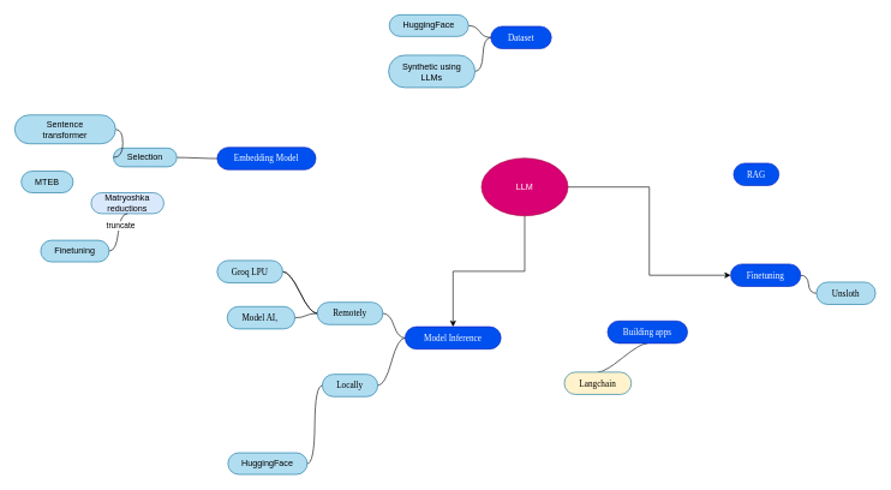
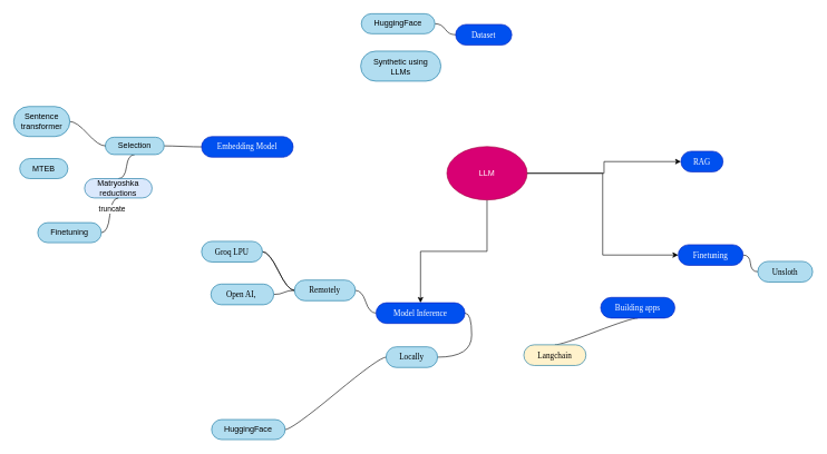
  <mxCell id="0" />
  <mxCell id="1" parent="0" />
+ <mxCell id="2" style="edgeStyle=orthogonalEdgeStyle;rounded=0;orthogonalLoop=1;jettySize=auto;html=1;entryX=0;entryY=0.5;entryDx=0;entryDy=0;" parent="1" source="5" target="6" edge="1"><mxGeometry relative="1" as="geometry" /></mxCell>
  <mxCell id="3" style="edgeStyle=orthogonalEdgeStyle;rounded=0;orthogonalLoop=1;jettySize=auto;html=1;entryX=0;entryY=0.5;entryDx=0;entryDy=0;" parent="1" source="5" target="19" edge="1"><mxGeometry relative="1" as="geometry" /></mxCell>
  <mxCell id="4" style="edgeStyle=orthogonalEdgeStyle;rounded=0;orthogonalLoop=1;jettySize=auto;html=1;exitX=0.5;exitY=1;exitDx=0;exitDy=0;entryX=0.5;entryY=0;entryDx=0;entryDy=0;" parent="1" source="5" target="22" edge="1"><mxGeometry relative="1" as="geometry" /></mxCell>
  <mxCell id="5" value="LLM" style="ellipse;whiteSpace=wrap;html=1;fillColor=#d80073;fontColor=#ffffff;strokeColor=#A50040;" parent="1" vertex="1"><mxGeometry x="668" y="219" width="120" height="80" as="geometry" /></mxCell>
  <mxCell id="6" value="&lt;font face=&quot;Comic Sans MS&quot;&gt;RAG&lt;/font&gt;" style="whiteSpace=wrap;html=1;rounded=1;arcSize=50;align=center;verticalAlign=middle;strokeWidth=1;autosize=1;spacing=4;treeFolding=1;treeMoving=1;newEdgeStyle={&quot;edgeStyle&quot;:&quot;entityRelationEdgeStyle&quot;,&quot;startArrow&quot;:&quot;none&quot;,&quot;endArrow&quot;:&quot;none&quot;,&quot;segment&quot;:10,&quot;curved&quot;:1,&quot;sourcePerimeterSpacing&quot;:0,&quot;targetPerimeterSpacing&quot;:0};fillColor=#0050ef;strokeColor=#001DBC;fontColor=#ffffff;" parent="1" vertex="1"><mxGeometry x="1018" y="226" width="63" height="31" as="geometry" /></mxCell>
  <mxCell id="7" value="" style="edgeStyle=entityRelationEdgeStyle;rounded=0;orthogonalLoop=1;jettySize=auto;html=1;startArrow=none;endArrow=none;segment=10;curved=1;sourcePerimeterSpacing=0;targetPerimeterSpacing=0;" parent="1" source="8" target="10" edge="1"><mxGeometry relative="1" as="geometry" /></mxCell>
  <mxCell id="8" value="&lt;font face=&quot;Comic Sans MS&quot;&gt;Embedding Model&lt;/font&gt;" style="whiteSpace=wrap;html=1;rounded=1;arcSize=50;align=center;verticalAlign=middle;strokeWidth=1;autosize=1;spacing=4;treeFolding=1;treeMoving=1;newEdgeStyle={&quot;edgeStyle&quot;:&quot;entityRelationEdgeStyle&quot;,&quot;startArrow&quot;:&quot;none&quot;,&quot;endArrow&quot;:&quot;none&quot;,&quot;segment&quot;:10,&quot;curved&quot;:1,&quot;sourcePerimeterSpacing&quot;:0,&quot;targetPerimeterSpacing&quot;:0};fillColor=#0050ef;strokeColor=#001DBC;fontColor=#ffffff;" parent="1" vertex="1"><mxGeometry x="301" y="204" width="137" height="31" as="geometry" /></mxCell>
+ <mxCell id="9" style="edgeStyle=entityRelationEdgeStyle;rounded=0;orthogonalLoop=1;jettySize=auto;html=1;startArrow=none;endArrow=none;segment=10;curved=1;sourcePerimeterSpacing=0;targetPerimeterSpacing=0;exitX=0.5;exitY=1;exitDx=0;exitDy=0;entryX=0.5;entryY=0;entryDx=0;entryDy=0;" parent="1" source="10" target="14" edge="1"><mxGeometry relative="1" as="geometry" /></mxCell>
  <mxCell id="10" value="Selection" style="whiteSpace=wrap;html=1;rounded=1;arcSize=50;align=center;verticalAlign=middle;strokeWidth=1;autosize=1;spacing=4;treeFolding=1;treeMoving=1;newEdgeStyle={&quot;edgeStyle&quot;:&quot;entityRelationEdgeStyle&quot;,&quot;startArrow&quot;:&quot;none&quot;,&quot;endArrow&quot;:&quot;none&quot;,&quot;segment&quot;:10,&quot;curved&quot;:1,&quot;sourcePerimeterSpacing&quot;:0,&quot;targetPerimeterSpacing&quot;:0};fillColor=#b1ddf0;strokeColor=#10739e;" parent="1" vertex="1"><mxGeometry x="157" y="205" width="88" height="26" as="geometry" /></mxCell>
  <mxCell id="11" style="edgeStyle=entityRelationEdgeStyle;rounded=0;orthogonalLoop=1;jettySize=auto;html=1;startArrow=none;endArrow=none;segment=10;curved=1;sourcePerimeterSpacing=0;targetPerimeterSpacing=0;entryX=0;entryY=0.5;entryDx=0;entryDy=0;" parent="1" source="12" target="10" edge="1"><mxGeometry relative="1" as="geometry" /></mxCell>
- <mxCell id="12" value="Sentence&lt;div&gt;transformer&lt;/div&gt;" style="whiteSpace=wrap;html=1;rounded=1;arcSize=50;align=center;verticalAlign=middle;strokeWidth=1;autosize=1;spacing=4;treeFolding=1;treeMoving=1;newEdgeStyle={&quot;edgeStyle&quot;:&quot;entityRelationEdgeStyle&quot;,&quot;startArrow&quot;:&quot;none&quot;,&quot;endArrow&quot;:&quot;none&quot;,&quot;segment&quot;:10,&quot;curved&quot;:1,&quot;sourcePerimeterSpacing&quot;:0,&quot;targetPerimeterSpacing&quot;:0};fillColor=#b1ddf0;strokeColor=#10739e;" parent="1" vertex="1"><mxGeometry x="20" y="159" width="140" height="40" as="geometry" /></mxCell>
+ <mxCell id="12" value="Sentence&lt;div&gt;transformer&lt;/div&gt;" style="whiteSpace=wrap;html=1;rounded=1;arcSize=50;align=center;verticalAlign=middle;strokeWidth=1;autosize=1;spacing=4;treeFolding=1;treeMoving=1;newEdgeStyle={&quot;edgeStyle&quot;:&quot;entityRelationEdgeStyle&quot;,&quot;startArrow&quot;:&quot;none&quot;,&quot;endArrow&quot;:&quot;none&quot;,&quot;segment&quot;:10,&quot;curved&quot;:1,&quot;sourcePerimeterSpacing&quot;:0,&quot;targetPerimeterSpacing&quot;:0};fillColor=#b1ddf0;strokeColor=#10739e;" parent="1" vertex="1"><mxGeometry x="20" y="159" width="84" height="45" as="geometry" /></mxCell>
  <mxCell id="13" value="MTEB" style="whiteSpace=wrap;html=1;rounded=1;arcSize=50;align=center;verticalAlign=middle;strokeWidth=1;autosize=1;spacing=4;treeFolding=1;treeMoving=1;newEdgeStyle={&quot;edgeStyle&quot;:&quot;entityRelationEdgeStyle&quot;,&quot;startArrow&quot;:&quot;none&quot;,&quot;endArrow&quot;:&quot;none&quot;,&quot;segment&quot;:10,&quot;curved&quot;:1,&quot;sourcePerimeterSpacing&quot;:0,&quot;targetPerimeterSpacing&quot;:0};fillColor=#b1ddf0;strokeColor=#10739e;" parent="1" vertex="1"><mxGeometry x="29" y="237" width="72" height="30" as="geometry" /></mxCell>
  <mxCell id="14" value="Matryoshka&lt;div&gt;reductions&lt;/div&gt;" style="whiteSpace=wrap;html=1;rounded=1;arcSize=50;align=center;verticalAlign=middle;strokeWidth=1;autosize=1;spacing=4;treeFolding=1;treeMoving=1;newEdgeStyle={&quot;edgeStyle&quot;:&quot;entityRelationEdgeStyle&quot;,&quot;startArrow&quot;:&quot;none&quot;,&quot;endArrow&quot;:&quot;none&quot;,&quot;segment&quot;:10,&quot;curved&quot;:1,&quot;sourcePerimeterSpacing&quot;:0,&quot;targetPerimeterSpacing&quot;:0};fillColor=#dae8fc;strokeColor=#10739e;" parent="1" vertex="1"><mxGeometry x="126" y="267" width="101" height="29" as="geometry" /></mxCell>
  <mxCell id="15" style="edgeStyle=entityRelationEdgeStyle;rounded=0;orthogonalLoop=1;jettySize=auto;html=1;startArrow=none;endArrow=none;segment=10;curved=1;sourcePerimeterSpacing=0;targetPerimeterSpacing=0;entryX=0.5;entryY=1;entryDx=0;entryDy=0;" parent="1" source="17" target="14" edge="1"><mxGeometry relative="1" as="geometry" /></mxCell>
  <mxCell id="16" value="truncate" style="edgeLabel;html=1;align=center;verticalAlign=middle;resizable=0;points=[];" parent="15" vertex="1" connectable="0"><mxGeometry x="0.296" y="-1" relative="1" as="geometry"><mxPoint x="1" y="1" as="offset" /></mxGeometry></mxCell>
  <mxCell id="17" value="Finetuning" style="whiteSpace=wrap;html=1;rounded=1;arcSize=50;align=center;verticalAlign=middle;strokeWidth=1;autosize=1;spacing=4;treeFolding=1;treeMoving=1;newEdgeStyle={&quot;edgeStyle&quot;:&quot;entityRelationEdgeStyle&quot;,&quot;startArrow&quot;:&quot;none&quot;,&quot;endArrow&quot;:&quot;none&quot;,&quot;segment&quot;:10,&quot;curved&quot;:1,&quot;sourcePerimeterSpacing&quot;:0,&quot;targetPerimeterSpacing&quot;:0};fillColor=#b1ddf0;strokeColor=#10739e;" parent="1" vertex="1"><mxGeometry x="56" y="333" width="95" height="30" as="geometry" /></mxCell>
  <mxCell id="18" value="" style="edgeStyle=entityRelationEdgeStyle;rounded=0;orthogonalLoop=1;jettySize=auto;html=1;startArrow=none;endArrow=none;segment=10;curved=1;sourcePerimeterSpacing=0;targetPerimeterSpacing=0;" parent="1" source="19" target="30" edge="1"><mxGeometry relative="1" as="geometry" /></mxCell>
  <mxCell id="19" value="&lt;font face=&quot;Comic Sans MS&quot;&gt;Finetuning&lt;/font&gt;" style="whiteSpace=wrap;html=1;rounded=1;arcSize=50;align=center;verticalAlign=middle;strokeWidth=1;autosize=1;spacing=4;treeFolding=1;treeMoving=1;newEdgeStyle={&quot;edgeStyle&quot;:&quot;entityRelationEdgeStyle&quot;,&quot;startArrow&quot;:&quot;none&quot;,&quot;endArrow&quot;:&quot;none&quot;,&quot;segment&quot;:10,&quot;curved&quot;:1,&quot;sourcePerimeterSpacing&quot;:0,&quot;targetPerimeterSpacing&quot;:0};fillColor=#0050ef;strokeColor=#001DBC;fontColor=#ffffff;" parent="1" vertex="1"><mxGeometry x="1014" y="366" width="97" height="31" as="geometry" /></mxCell>
  <mxCell id="20" value="" style="edgeStyle=entityRelationEdgeStyle;rounded=0;orthogonalLoop=1;jettySize=auto;html=1;startArrow=none;endArrow=none;segment=10;curved=1;sourcePerimeterSpacing=0;targetPerimeterSpacing=0;" parent="1" source="22" target="24" edge="1"><mxGeometry relative="1" as="geometry" /></mxCell>
  <mxCell id="21" value="" style="edgeStyle=entityRelationEdgeStyle;rounded=0;orthogonalLoop=1;jettySize=auto;html=1;startArrow=none;endArrow=none;segment=10;curved=1;sourcePerimeterSpacing=0;targetPerimeterSpacing=0;" parent="1" source="22" target="28" edge="1"><mxGeometry relative="1" as="geometry" /></mxCell>
  <mxCell id="22" value="&lt;font face=&quot;Comic Sans MS&quot;&gt;Model Inference&lt;/font&gt;" style="whiteSpace=wrap;html=1;rounded=1;arcSize=50;align=center;verticalAlign=middle;strokeWidth=1;autosize=1;spacing=4;treeFolding=1;treeMoving=1;newEdgeStyle={&quot;edgeStyle&quot;:&quot;entityRelationEdgeStyle&quot;,&quot;startArrow&quot;:&quot;none&quot;,&quot;endArrow&quot;:&quot;none&quot;,&quot;segment&quot;:10,&quot;curved&quot;:1,&quot;sourcePerimeterSpacing&quot;:0,&quot;targetPerimeterSpacing&quot;:0};fillColor=#0050ef;strokeColor=#001DBC;fontColor=#ffffff;" parent="1" vertex="1"><mxGeometry x="562" y="453" width="133" height="31" as="geometry" /></mxCell>
  <mxCell id="23" value="" style="edgeStyle=entityRelationEdgeStyle;rounded=0;orthogonalLoop=1;jettySize=auto;html=1;startArrow=none;endArrow=none;segment=10;curved=1;sourcePerimeterSpacing=0;targetPerimeterSpacing=0;" parent="1" source="24" target="29" edge="1"><mxGeometry relative="1" as="geometry" /></mxCell>
- <mxCell id="24" value="&lt;font face=&quot;Comic Sans MS&quot;&gt;Locally&lt;/font&gt;" style="whiteSpace=wrap;html=1;rounded=1;arcSize=50;align=center;verticalAlign=middle;strokeWidth=1;autosize=1;spacing=4;treeFolding=1;treeMoving=1;newEdgeStyle={&quot;edgeStyle&quot;:&quot;entityRelationEdgeStyle&quot;,&quot;startArrow&quot;:&quot;none&quot;,&quot;endArrow&quot;:&quot;none&quot;,&quot;segment&quot;:10,&quot;curved&quot;:1,&quot;sourcePerimeterSpacing&quot;:0,&quot;targetPerimeterSpacing&quot;:0};fillColor=#b1ddf0;strokeColor=#10739e;" parent="1" vertex="1"><mxGeometry x="447" y="519" width="77" height="31" as="geometry" /></mxCell>
+ <mxCell id="24" value="&lt;font face=&quot;Comic Sans MS&quot;&gt;Locally&lt;/font&gt;" style="whiteSpace=wrap;html=1;rounded=1;arcSize=50;align=center;verticalAlign=middle;strokeWidth=1;autosize=1;spacing=4;treeFolding=1;treeMoving=1;newEdgeStyle={&quot;edgeStyle&quot;:&quot;entityRelationEdgeStyle&quot;,&quot;startArrow&quot;:&quot;none&quot;,&quot;endArrow&quot;:&quot;none&quot;,&quot;segment&quot;:10,&quot;curved&quot;:1,&quot;sourcePerimeterSpacing&quot;:0,&quot;targetPerimeterSpacing&quot;:0};fillColor=#b1ddf0;strokeColor=#10739e;" parent="1" vertex="1"><mxGeometry x="577" y="519" width="77" height="31" as="geometry" /></mxCell>
  <mxCell id="25" value="" style="edgeStyle=entityRelationEdgeStyle;rounded=0;orthogonalLoop=1;jettySize=auto;html=1;startArrow=none;endArrow=none;segment=10;curved=1;sourcePerimeterSpacing=0;targetPerimeterSpacing=0;" parent="1" source="28" target="31" edge="1"><mxGeometry relative="1" as="geometry" /></mxCell>
  <mxCell id="26" value="" style="edgeStyle=entityRelationEdgeStyle;rounded=0;orthogonalLoop=1;jettySize=auto;html=1;startArrow=none;endArrow=none;segment=10;curved=1;sourcePerimeterSpacing=0;targetPerimeterSpacing=0;" parent="1" source="28" target="31" edge="1"><mxGeometry relative="1" as="geometry" /></mxCell>
  <mxCell id="27" value="" style="edgeStyle=entityRelationEdgeStyle;rounded=0;orthogonalLoop=1;jettySize=auto;html=1;startArrow=none;endArrow=none;segment=10;curved=1;sourcePerimeterSpacing=0;targetPerimeterSpacing=0;" parent="1" source="28" target="32" edge="1"><mxGeometry relative="1" as="geometry" /></mxCell>
  <mxCell id="28" value="&lt;font face=&quot;Comic Sans MS&quot;&gt;Remotely&lt;/font&gt;" style="whiteSpace=wrap;html=1;rounded=1;arcSize=50;align=center;verticalAlign=middle;strokeWidth=1;autosize=1;spacing=4;treeFolding=1;treeMoving=1;newEdgeStyle={&quot;edgeStyle&quot;:&quot;entityRelationEdgeStyle&quot;,&quot;startArrow&quot;:&quot;none&quot;,&quot;endArrow&quot;:&quot;none&quot;,&quot;segment&quot;:10,&quot;curved&quot;:1,&quot;sourcePerimeterSpacing&quot;:0,&quot;targetPerimeterSpacing&quot;:0};fillColor=#b1ddf0;strokeColor=#10739e;" parent="1" vertex="1"><mxGeometry x="440" y="419" width="91" height="31" as="geometry" /></mxCell>
  <mxCell id="29" value="HuggingFace" style="whiteSpace=wrap;html=1;rounded=1;arcSize=50;align=center;verticalAlign=middle;strokeWidth=1;autosize=1;spacing=4;treeFolding=1;treeMoving=1;newEdgeStyle={&quot;edgeStyle&quot;:&quot;entityRelationEdgeStyle&quot;,&quot;startArrow&quot;:&quot;none&quot;,&quot;endArrow&quot;:&quot;none&quot;,&quot;segment&quot;:10,&quot;curved&quot;:1,&quot;sourcePerimeterSpacing&quot;:0,&quot;targetPerimeterSpacing&quot;:0};fillColor=#b1ddf0;strokeColor=#10739e;" parent="1" vertex="1"><mxGeometry x="316" y="628" width="110" height="30" as="geometry" /></mxCell>
  <mxCell id="30" value="&lt;font face=&quot;Comic Sans MS&quot;&gt;Unsloth&lt;/font&gt;" style="whiteSpace=wrap;html=1;rounded=1;arcSize=50;align=center;verticalAlign=middle;strokeWidth=1;autosize=1;spacing=4;treeFolding=1;treeMoving=1;newEdgeStyle={&quot;edgeStyle&quot;:&quot;entityRelationEdgeStyle&quot;,&quot;startArrow&quot;:&quot;none&quot;,&quot;endArrow&quot;:&quot;none&quot;,&quot;segment&quot;:10,&quot;curved&quot;:1,&quot;sourcePerimeterSpacing&quot;:0,&quot;targetPerimeterSpacing&quot;:0};fillColor=#b1ddf0;strokeColor=#10739e;" parent="1" vertex="1"><mxGeometry x="1133" y="391" width="82" height="31" as="geometry" /></mxCell>
  <mxCell id="31" value="&lt;font face=&quot;Comic Sans MS&quot;&gt;Groq LPU&lt;/font&gt;" style="whiteSpace=wrap;html=1;rounded=1;arcSize=50;align=center;verticalAlign=middle;strokeWidth=1;autosize=1;spacing=4;treeFolding=1;treeMoving=1;newEdgeStyle={&quot;edgeStyle&quot;:&quot;entityRelationEdgeStyle&quot;,&quot;startArrow&quot;:&quot;none&quot;,&quot;endArrow&quot;:&quot;none&quot;,&quot;segment&quot;:10,&quot;curved&quot;:1,&quot;sourcePerimeterSpacing&quot;:0,&quot;targetPerimeterSpacing&quot;:0};fillColor=#b1ddf0;strokeColor=#10739e;" parent="1" vertex="1"><mxGeometry x="301" y="361" width="91" height="31" as="geometry" /></mxCell>
- <mxCell id="32" value="&lt;font face=&quot;Comic Sans MS&quot;&gt;Model AI,&amp;nbsp;&lt;/font&gt;" style="whiteSpace=wrap;html=1;rounded=1;arcSize=50;align=center;verticalAlign=middle;strokeWidth=1;autosize=1;spacing=4;treeFolding=1;treeMoving=1;newEdgeStyle={&quot;edgeStyle&quot;:&quot;entityRelationEdgeStyle&quot;,&quot;startArrow&quot;:&quot;none&quot;,&quot;endArrow&quot;:&quot;none&quot;,&quot;segment&quot;:10,&quot;curved&quot;:1,&quot;sourcePerimeterSpacing&quot;:0,&quot;targetPerimeterSpacing&quot;:0};fillColor=#b1ddf0;strokeColor=#10739e;" parent="1" vertex="1"><mxGeometry x="315" y="425" width="94" height="31" as="geometry" /></mxCell>
+ <mxCell id="32" value="&lt;font face=&quot;Comic Sans MS&quot;&gt;Open AI,&amp;nbsp;&lt;/font&gt;" style="whiteSpace=wrap;html=1;rounded=1;arcSize=50;align=center;verticalAlign=middle;strokeWidth=1;autosize=1;spacing=4;treeFolding=1;treeMoving=1;newEdgeStyle={&quot;edgeStyle&quot;:&quot;entityRelationEdgeStyle&quot;,&quot;startArrow&quot;:&quot;none&quot;,&quot;endArrow&quot;:&quot;none&quot;,&quot;segment&quot;:10,&quot;curved&quot;:1,&quot;sourcePerimeterSpacing&quot;:0,&quot;targetPerimeterSpacing&quot;:0};fillColor=#b1ddf0;strokeColor=#10739e;" parent="1" vertex="1"><mxGeometry x="315" y="425" width="94" height="31" as="geometry" /></mxCell>
  <mxCell id="33" style="edgeStyle=entityRelationEdgeStyle;rounded=0;orthogonalLoop=1;jettySize=auto;html=1;startArrow=none;endArrow=none;segment=10;curved=1;sourcePerimeterSpacing=0;targetPerimeterSpacing=0;" parent="1" source="35" target="36" edge="1"><mxGeometry relative="1" as="geometry" /></mxCell>
- <mxCell id="34" style="edgeStyle=entityRelationEdgeStyle;rounded=0;orthogonalLoop=1;jettySize=auto;html=1;startArrow=none;endArrow=none;segment=10;curved=1;sourcePerimeterSpacing=0;targetPerimeterSpacing=0;entryX=1;entryY=0.5;entryDx=0;entryDy=0;" parent="1" source="35" target="37" edge="1"><mxGeometry relative="1" as="geometry" /></mxCell>
  <mxCell id="35" value="&lt;font face=&quot;Comic Sans MS&quot;&gt;Dataset&lt;/font&gt;" style="whiteSpace=wrap;html=1;rounded=1;arcSize=50;align=center;verticalAlign=middle;strokeWidth=1;autosize=1;spacing=4;treeFolding=1;treeMoving=1;newEdgeStyle={&quot;edgeStyle&quot;:&quot;entityRelationEdgeStyle&quot;,&quot;startArrow&quot;:&quot;none&quot;,&quot;endArrow&quot;:&quot;none&quot;,&quot;segment&quot;:10,&quot;curved&quot;:1,&quot;sourcePerimeterSpacing&quot;:0,&quot;targetPerimeterSpacing&quot;:0};fillColor=#0050ef;strokeColor=#001DBC;fontColor=#ffffff;" parent="1" vertex="1"><mxGeometry x="681" y="36" width="84" height="31" as="geometry" /></mxCell>
  <mxCell id="36" value="HuggingFace" style="whiteSpace=wrap;html=1;rounded=1;arcSize=50;align=center;verticalAlign=middle;strokeWidth=1;autosize=1;spacing=4;treeFolding=1;treeMoving=1;newEdgeStyle={&quot;edgeStyle&quot;:&quot;entityRelationEdgeStyle&quot;,&quot;startArrow&quot;:&quot;none&quot;,&quot;endArrow&quot;:&quot;none&quot;,&quot;segment&quot;:10,&quot;curved&quot;:1,&quot;sourcePerimeterSpacing&quot;:0,&quot;targetPerimeterSpacing&quot;:0};fillColor=#b1ddf0;strokeColor=#10739e;" parent="1" vertex="1"><mxGeometry x="540" y="20" width="110" height="30" as="geometry" /></mxCell>
  <mxCell id="37" value="Synthetic using&lt;div&gt;LLMs&lt;/div&gt;" style="whiteSpace=wrap;html=1;rounded=1;arcSize=50;align=center;verticalAlign=middle;strokeWidth=1;autosize=1;spacing=4;treeFolding=1;treeMoving=1;newEdgeStyle={&quot;edgeStyle&quot;:&quot;entityRelationEdgeStyle&quot;,&quot;startArrow&quot;:&quot;none&quot;,&quot;endArrow&quot;:&quot;none&quot;,&quot;segment&quot;:10,&quot;curved&quot;:1,&quot;sourcePerimeterSpacing&quot;:0,&quot;targetPerimeterSpacing&quot;:0};fillColor=#b1ddf0;strokeColor=#10739e;" parent="1" vertex="1"><mxGeometry x="539" y="76" width="120" height="45" as="geometry" /></mxCell>
  <mxCell id="38" style="edgeStyle=entityRelationEdgeStyle;rounded=0;orthogonalLoop=1;jettySize=auto;html=1;startArrow=none;endArrow=none;segment=10;curved=1;sourcePerimeterSpacing=0;targetPerimeterSpacing=0;exitX=0.5;exitY=1;exitDx=0;exitDy=0;entryX=0.5;entryY=0;entryDx=0;entryDy=0;" parent="1" source="39" target="40" edge="1"><mxGeometry relative="1" as="geometry" /></mxCell>
- <mxCell id="39" value="&lt;font face=&quot;Comic Sans MS&quot;&gt;Building apps&lt;/font&gt;" style="whiteSpace=wrap;html=1;rounded=1;arcSize=50;align=center;verticalAlign=middle;strokeWidth=1;autosize=1;spacing=4;treeFolding=1;treeMoving=1;newEdgeStyle={&quot;edgeStyle&quot;:&quot;entityRelationEdgeStyle&quot;,&quot;startArrow&quot;:&quot;none&quot;,&quot;endArrow&quot;:&quot;none&quot;,&quot;segment&quot;:10,&quot;curved&quot;:1,&quot;sourcePerimeterSpacing&quot;:0,&quot;targetPerimeterSpacing&quot;:0};fillColor=#0050ef;strokeColor=#001DBC;fontColor=#ffffff;" parent="1" vertex="1"><mxGeometry x="843" y="445" width="111" height="31" as="geometry" /></mxCell>
+ <mxCell id="39" value="&lt;font face=&quot;Comic Sans MS&quot;&gt;Building apps&lt;/font&gt;" style="whiteSpace=wrap;html=1;rounded=1;arcSize=50;align=center;verticalAlign=middle;strokeWidth=1;autosize=1;spacing=4;treeFolding=1;treeMoving=1;newEdgeStyle={&quot;edgeStyle&quot;:&quot;entityRelationEdgeStyle&quot;,&quot;startArrow&quot;:&quot;none&quot;,&quot;endArrow&quot;:&quot;none&quot;,&quot;segment&quot;:10,&quot;curved&quot;:1,&quot;sourcePerimeterSpacing&quot;:0,&quot;targetPerimeterSpacing&quot;:0};fillColor=#0050ef;strokeColor=#001DBC;fontColor=#ffffff;" parent="1" vertex="1"><mxGeometry x="898" y="445" width="111" height="31" as="geometry" /></mxCell>
  <mxCell id="40" value="&lt;font face=&quot;Comic Sans MS&quot;&gt;Langchain&lt;/font&gt;" style="whiteSpace=wrap;html=1;rounded=1;arcSize=50;align=center;verticalAlign=middle;strokeWidth=1;autosize=1;spacing=4;treeFolding=1;treeMoving=1;newEdgeStyle={&quot;edgeStyle&quot;:&quot;entityRelationEdgeStyle&quot;,&quot;startArrow&quot;:&quot;none&quot;,&quot;endArrow&quot;:&quot;none&quot;,&quot;segment&quot;:10,&quot;curved&quot;:1,&quot;sourcePerimeterSpacing&quot;:0,&quot;targetPerimeterSpacing&quot;:0};fillColor=#fff2cc;strokeColor=#10739e;" parent="1" vertex="1"><mxGeometry x="783" y="516" width="93" height="31" as="geometry" /></mxCell>
